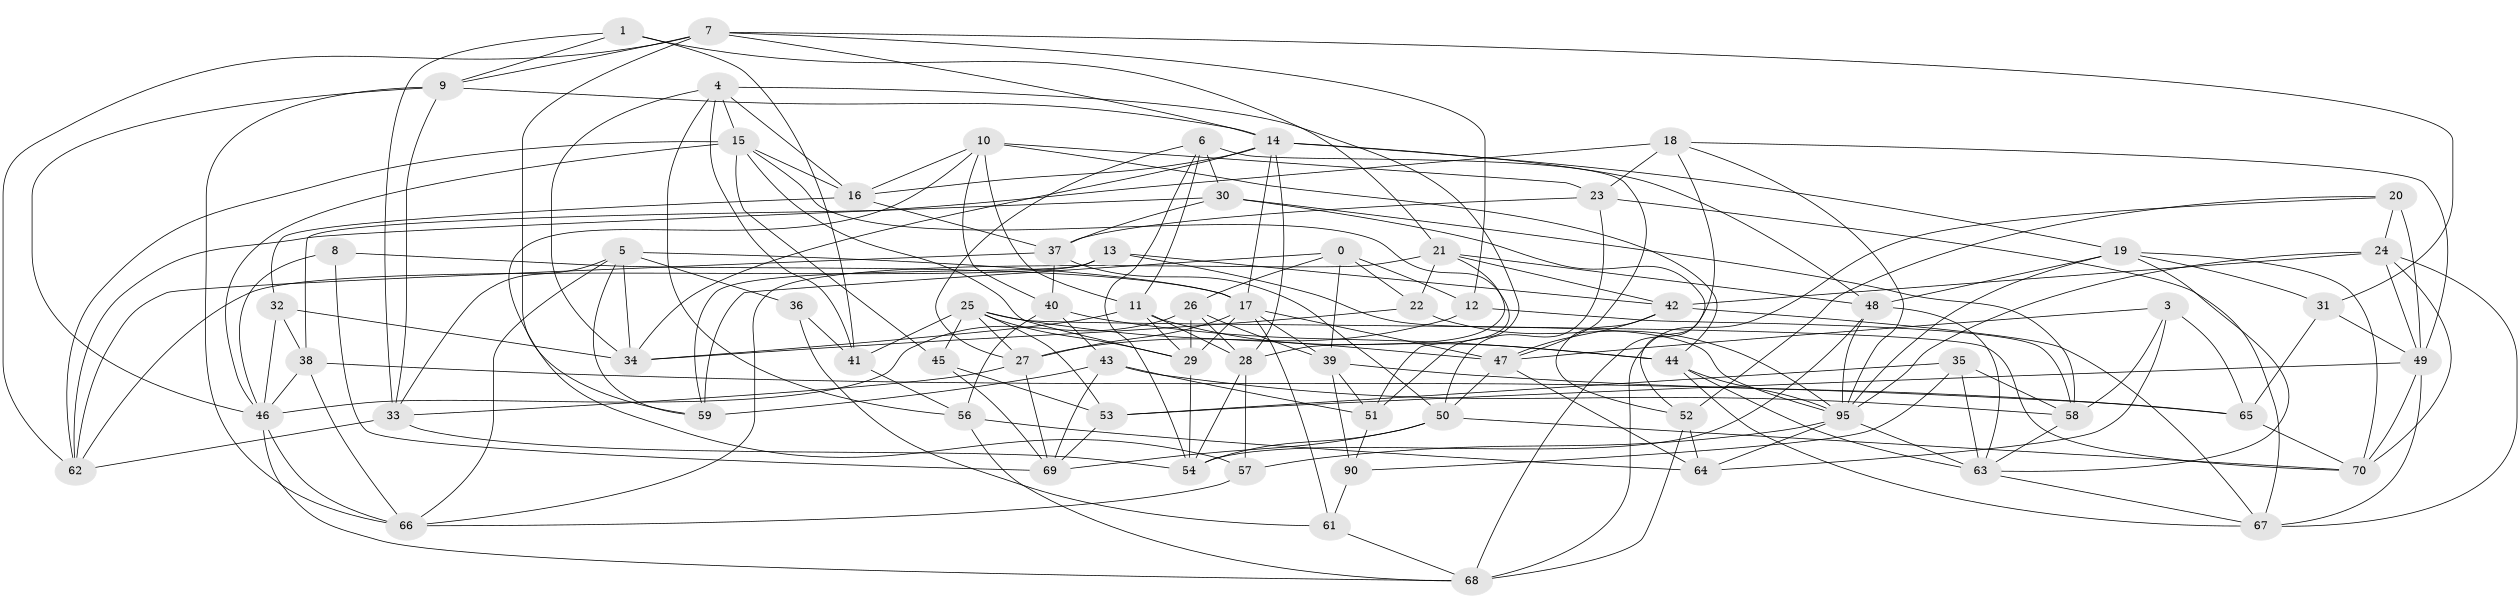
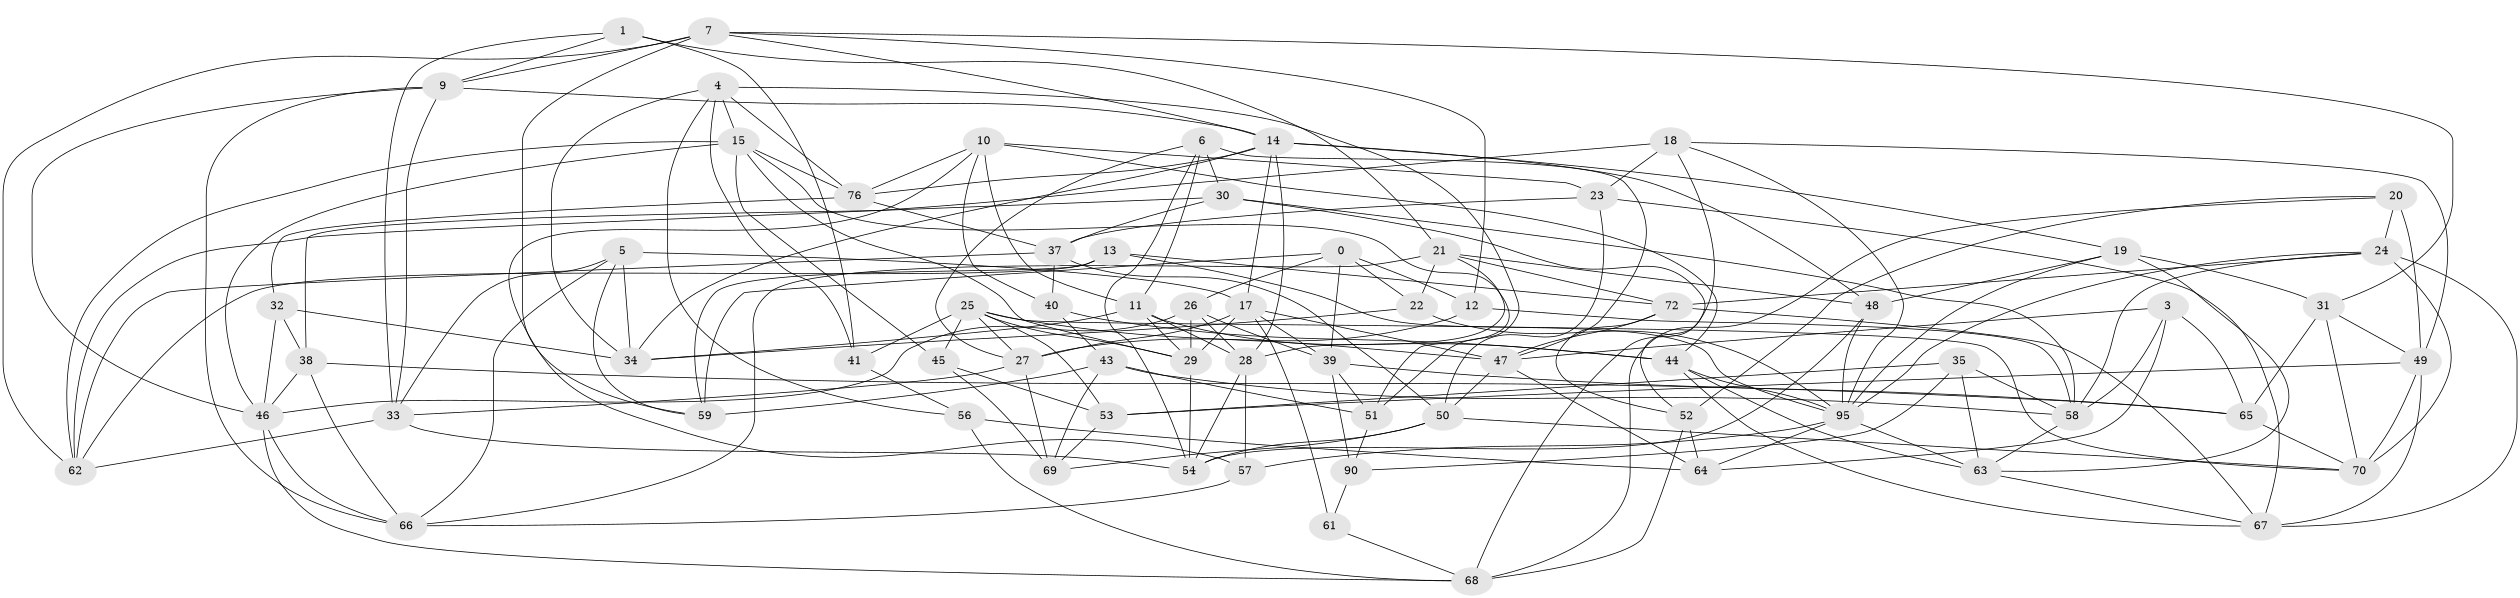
  graph {
    node [color=gray90 style=filled]
    edge [weight=1.0]
    1
    9
    21
    33
    41
    66
    14
    46
    22
    28
-   42
+   42 [label=72]
    48
    54
    62
    56
    n16 [label=0]
    12
    26
    39
    59
    58
    27
    34
    n24 [label=95]
    29
    65
    51
    n28 [label=90]
    3
    47
    64
    50
    63
    70
    4
    15
-   16
+   16 [label=76]
    45
    32
    37
    68
    5
    17
-   36
    61
    6
    11
    30
    44
    69
    52
    7
    31
    19
    49
-   8
    10
    23
    40
    57
    67
    43
    13
    53
    38
    18
    20
    24
    25
    35
    1 -- 9
    1 -- 21
    1 -- 33
    1 -- 41
    9 -- 33
    9 -- 66
    9 -- 14
    9 -- 46
    21 -- 66
    21 -- 22
    21 -- 28
    21 -- 42
    21 -- 48
    33 -- 54
    33 -- 62
    41 -- 56
    14 -- 28
    14 -- 48
    14 -- 34
    14 -- 16
    14 -- 17
    14 -- 19
    46 -- 66
    46 -- 68
    22 -- 34
    22 -- n24
    28 -- 54
    28 -- 57
    42 -- 47
    42 -- 52
    42 -- 67
    48 -- 54
    48 -- n24
-   48 -- 63
    56 -- 64
    56 -- 68
    n16 -- 22
    n16 -- 12
    n16 -- 26 [weight=2.0]
    n16 -- 39
    n16 -- 59
    12 -- 58
    12 -- 27
    26 -- 46
    26 -- 28
    26 -- 39
    26 -- 29
    39 -- 65
    39 -- 51
    39 -- n28
    58 -- 63
    27 -- 33
    27 -- 69
    n24 -- 64
    n24 -- 63
    n24 -- 57
    29 -- 54
    65 -- 70
    51 -- n28
    n28 -- 61 [weight=2.0]
    3 -- 58
    3 -- 65
    3 -- 47
    3 -- 64
    47 -- 64
    47 -- 50
    50 -- 54
    50 -- 70
    50 -- 69
    63 -- 67
    4 -- 41
    4 -- 56
    4 -- 34
    4 -- 51
    4 -- 15
    4 -- 16
    15 -- 46
    15 -- 62
    15 -- 29
    15 -- 51
    15 -- 16
    15 -- 45
    16 -- 32
    16 -- 37
    45 -- 69
    45 -- 53
    32 -- 46
    32 -- 34
    32 -- 38
    37 -- 62
    37 -- 50
    37 -- 40
    5 -- 33
    5 -- 66
    5 -- 59
    5 -- 34
    5 -- 17
-   5 -- 36
    17 -- 39
    17 -- 27
    17 -- 29
    17 -- 47
    17 -- 61
-   36 -- 41
-   36 -- 61 [weight=2.0]
    61 -- 68
    6 -- 54
    6 -- 27
    6 -- 47
    6 -- 11
    6 -- 30 [weight=2.0]
    11 -- 28
    11 -- 34
    11 -- 29
    11 -- 44
    30 -- 62
    30 -- 58
    30 -- 37
    30 -- 52
    44 -- n24
    44 -- 63
    44 -- 67
    52 -- 64 [weight=2.0]
    52 -- 68
    7 -- 9
    7 -- 14
    7 -- 62
    7 -- 12
    7 -- 59
    7 -- 31
    31 -- 65
    31 -- 49
    19 -- 48
    19 -- n24
    19 -- 63
-   19 -- 70
+   31 -- 70
    19 -- 31
    49 -- 70
    49 -- 67
    49 -- 53 [weight=2.0]
-   8 -- 46
-   8 -- 17
-   8 -- 69
    10 -- 16
    10 -- 11
    10 -- 44
    10 -- 23
    10 -- 40
    10 -- 57
    23 -- 50
    23 -- 37
    23 -- 67
-   40 -- 56 [weight=2.0]
    40 -- 44
    40 -- 43
    57 -- 66
    43 -- 59 [weight=2.0]
    43 -- 58
    43 -- 51
    43 -- 69
    13 -- 42
    13 -- 62
    13 -- 59
    13 -- n24
    53 -- 69
    38 -- 66
    38 -- 46
    38 -- 65 [weight=2.0]
    18 -- n24
    18 -- 68
    18 -- 49
    18 -- 23 [weight=2.0]
    18 -- 38
    20 -- 68
    20 -- 52
    20 -- 49 [weight=3.0]
    20 -- 24
    24 -- 42
    24 -- n24
    24 -- 70
-   24 -- 49
+   24 -- 58
    24 -- 67
    25 -- 41
    25 -- 27
    25 -- 29
    25 -- 47 [weight=2.0]
    25 -- 70
    25 -- 45
    25 -- 53
    35 -- 58
    35 -- n28 [weight=2.0]
    35 -- 63 [weight=2.0]
    35 -- 53
  }
